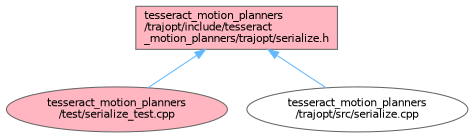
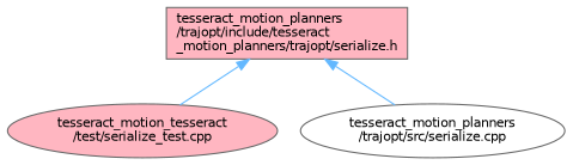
  digraph {
    node [color=grey40 fillcolor=lightpink fontname=Helvetica fontsize=10 shape=ellipse style=filled]
    edge [color=steelblue1 dir=back fontname=Helvetica fontsize=10 labelfontname=Helvetica labelfontsize=10 style=solid]
    n1 [color=gray40 fontcolor=black height=0.2 label="tesseract_motion_planners\l/trajopt/include/tesseract\l_motion_planners/trajopt/serialize.h" shape=box width=0.4]
-   n2 [height=0.2 label="tesseract_motion_planners\l/test/serialize_test.cpp" width=0.4]
+   n2 [height=0.2 label="tesseract_motion_tesseract\l/test/serialize_test.cpp" width=0.4]
    n3 [fillcolor=white height=0.2 label="tesseract_motion_planners\l/trajopt/src/serialize.cpp" width=0.4]
    n1 -> n2
    n1 -> n3
  }
